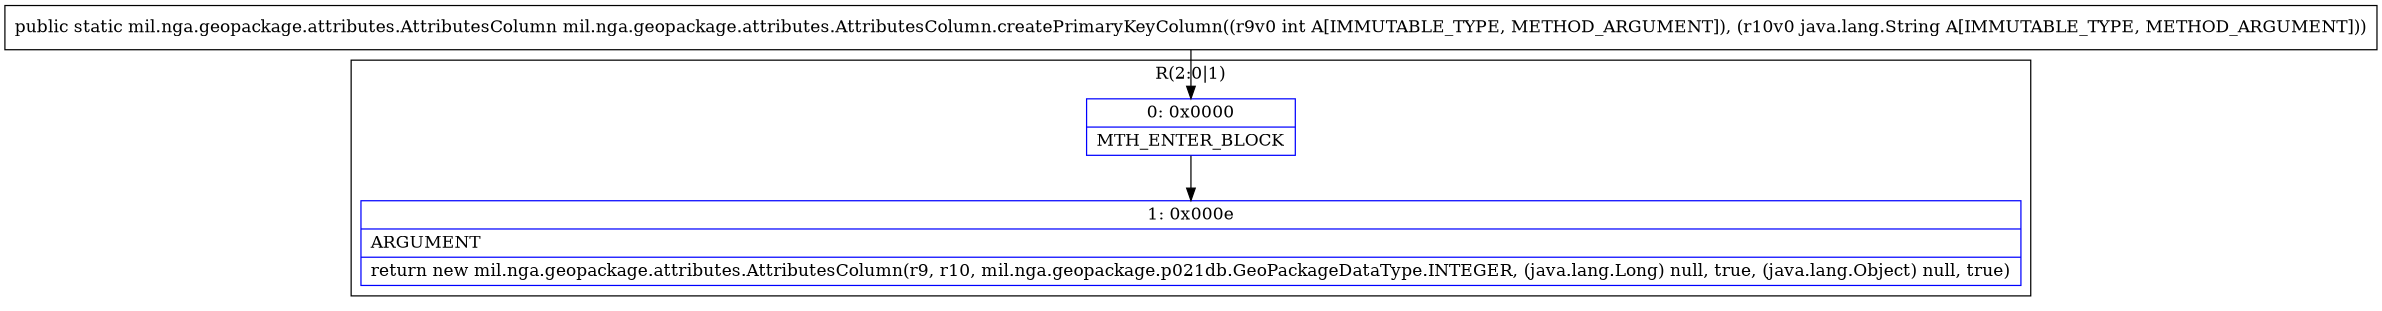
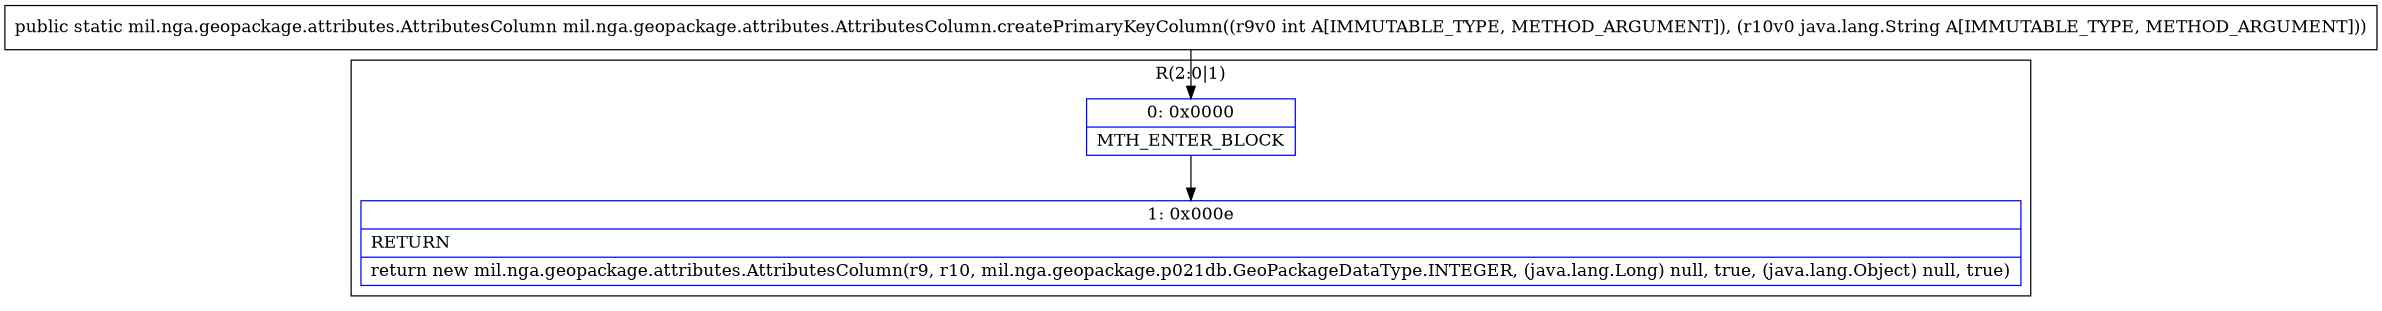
  digraph {
    node [color=blue shape=record]
    n1 [label="{0\:\ 0x0000|MTH_ENTER_BLOCK\l}"]
-   n2 [label="{1\:\ 0x000e|ARGUMENT\l|return new mil.nga.geopackage.attributes.AttributesColumn(r9, r10, mil.nga.geopackage.p021db.GeoPackageDataType.INTEGER, (java.lang.Long) null, true, (java.lang.Object) null, true)\l}"]
+   n2 [label="{1\:\ 0x000e|RETURN\l|return new mil.nga.geopackage.attributes.AttributesColumn(r9, r10, mil.nga.geopackage.p021db.GeoPackageDataType.INTEGER, (java.lang.Long) null, true, (java.lang.Object) null, true)\l}"]
    n3 [label="{public static mil.nga.geopackage.attributes.AttributesColumn mil.nga.geopackage.attributes.AttributesColumn.createPrimaryKeyColumn((r9v0 int A[IMMUTABLE_TYPE, METHOD_ARGUMENT]), (r10v0 java.lang.String A[IMMUTABLE_TYPE, METHOD_ARGUMENT])) }" color=""]
    subgraph cluster_1 {
      label="R(2:0|1)"
      n1
      n2
    }
    n1 -> n2
    n3 -> n1
  }
